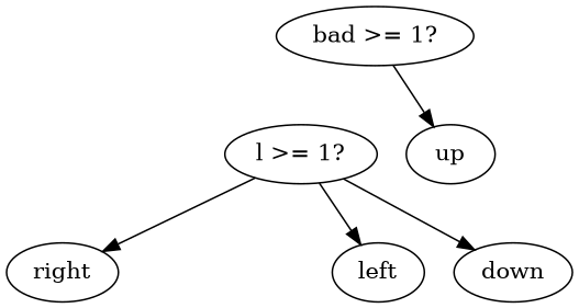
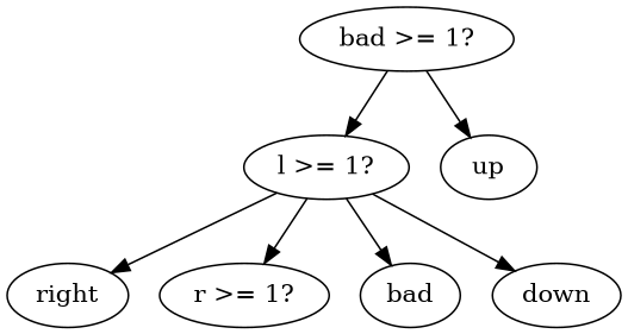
  digraph {
    n1 [label="bad >= 1?"]
    n2 [label="l >= 1?"]
    n3 [label=up]
    n4 [label=right]
-   n6 [label=left]
+   n5 [label="r >= 1?"]
+   n6 [label=bad]
    n7 [label=down]
+   n1 -> n2
    n1 -> n3
    n2 -> n4
+   n2 -> n5
    n2 -> n6
    n2 -> n7
  }
